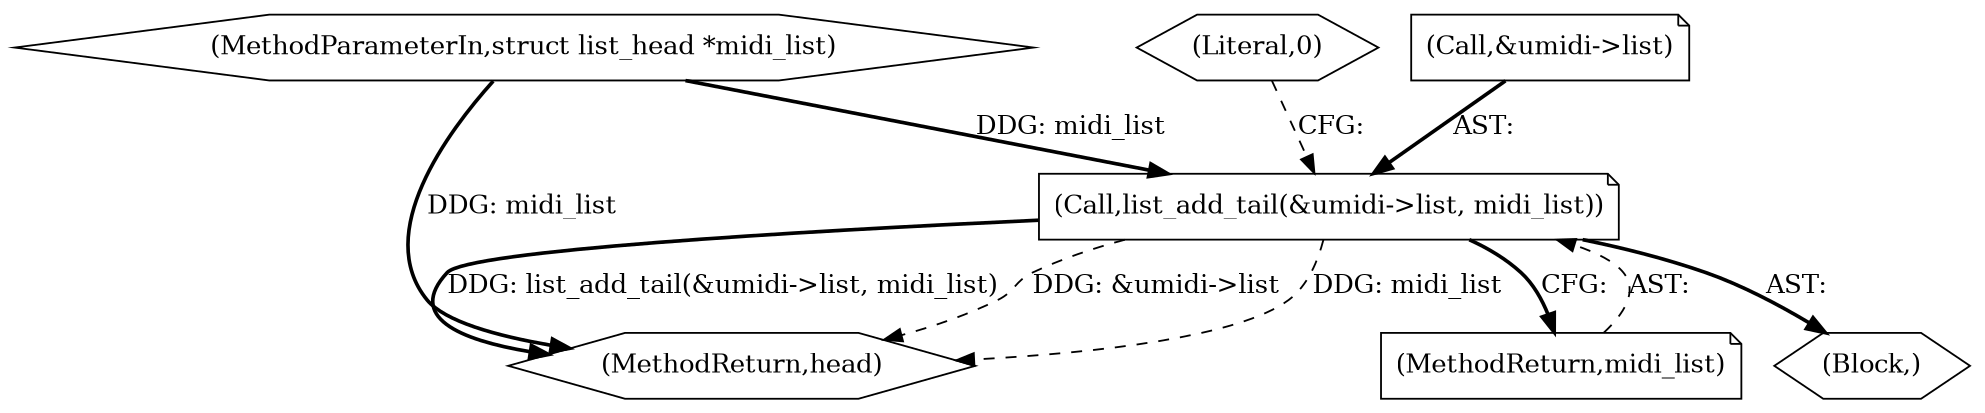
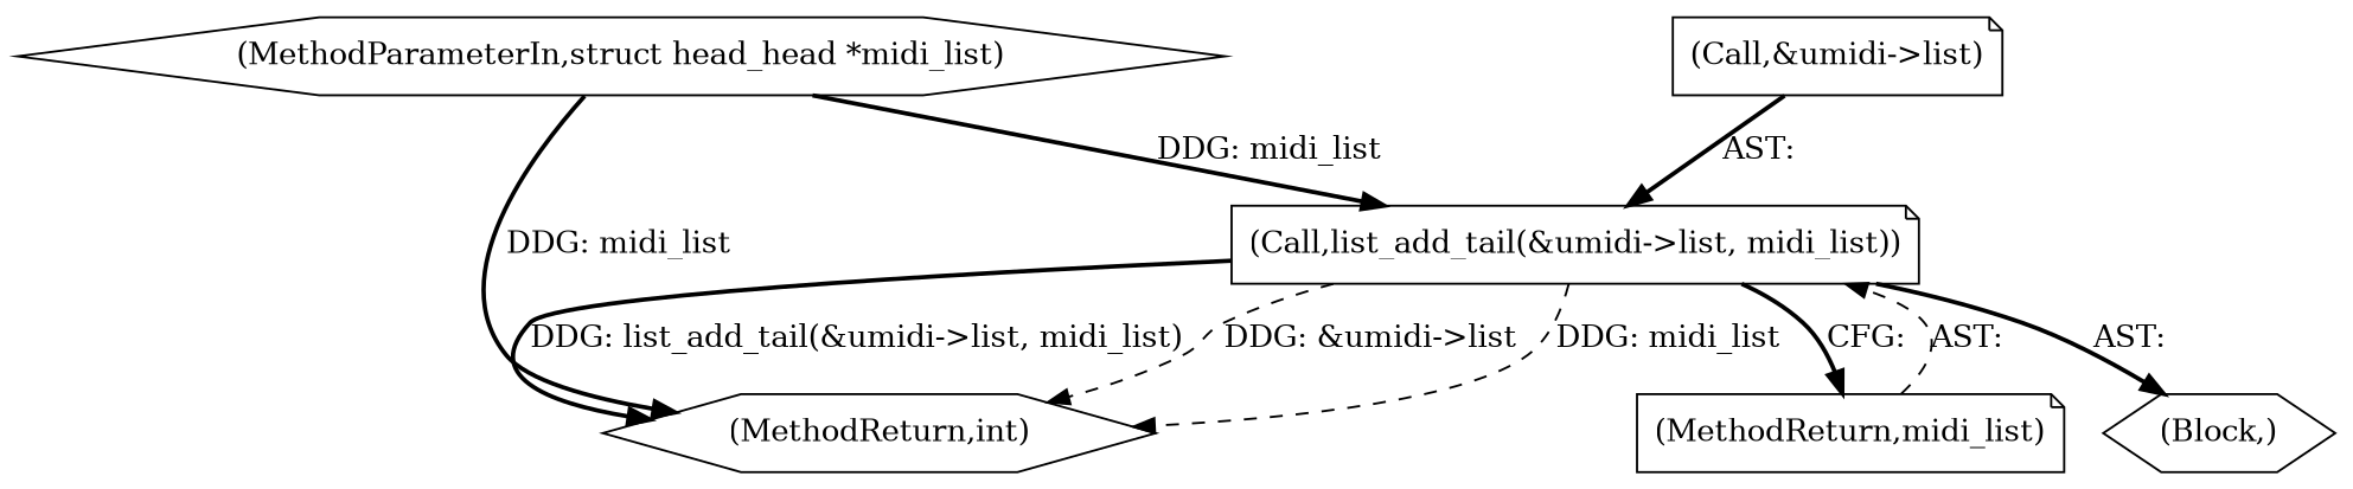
  digraph {
    node [shape=hexagon]
    edge [style=bold]
-   n1 [label="(MethodParameterIn,struct list_head *midi_list)"]
+   n1 [label="(MethodParameterIn,struct head_head *midi_list)"]
    n2 [label="(Call,list_add_tail(&umidi->list, midi_list))" shape=note]
-   n3 [label="(MethodReturn,head)"]
+   n3 [label="(MethodReturn,int)"]
    n4 [label="(MethodReturn,midi_list)" shape=note]
    n5 [label="(Block,)"]
-   n6 [label="(Literal,0)"]
    n7 [label="(Call,&umidi->list)" shape=note]
    n1 -> n2 [label="DDG: midi_list"]
    n1 -> n3 [label="DDG: midi_list"]
    n2 -> n3 [label="DDG: midi_list" style=dashed]
    n2 -> n3 [label="DDG: list_add_tail(&umidi->list, midi_list)"]
    n2 -> n3 [label="DDG: &umidi->list" style=dashed]
    n2 -> n4 [label="CFG: "]
    n2 -> n5 [label="AST: "]
    n4 -> n2 [label="AST: " style=dashed]
-   n6 -> n2 [label="CFG: " style=dashed]
    n7 -> n2 [label="AST: "]
  }
